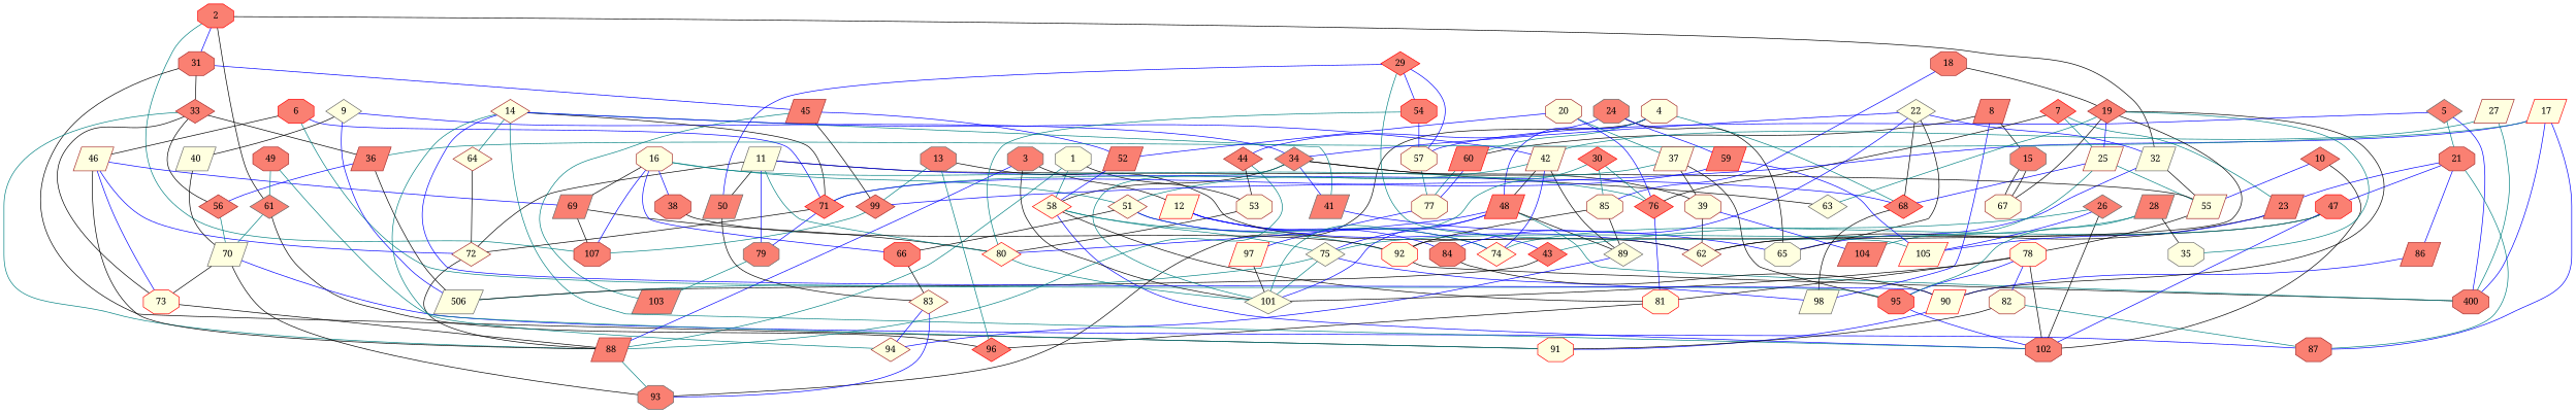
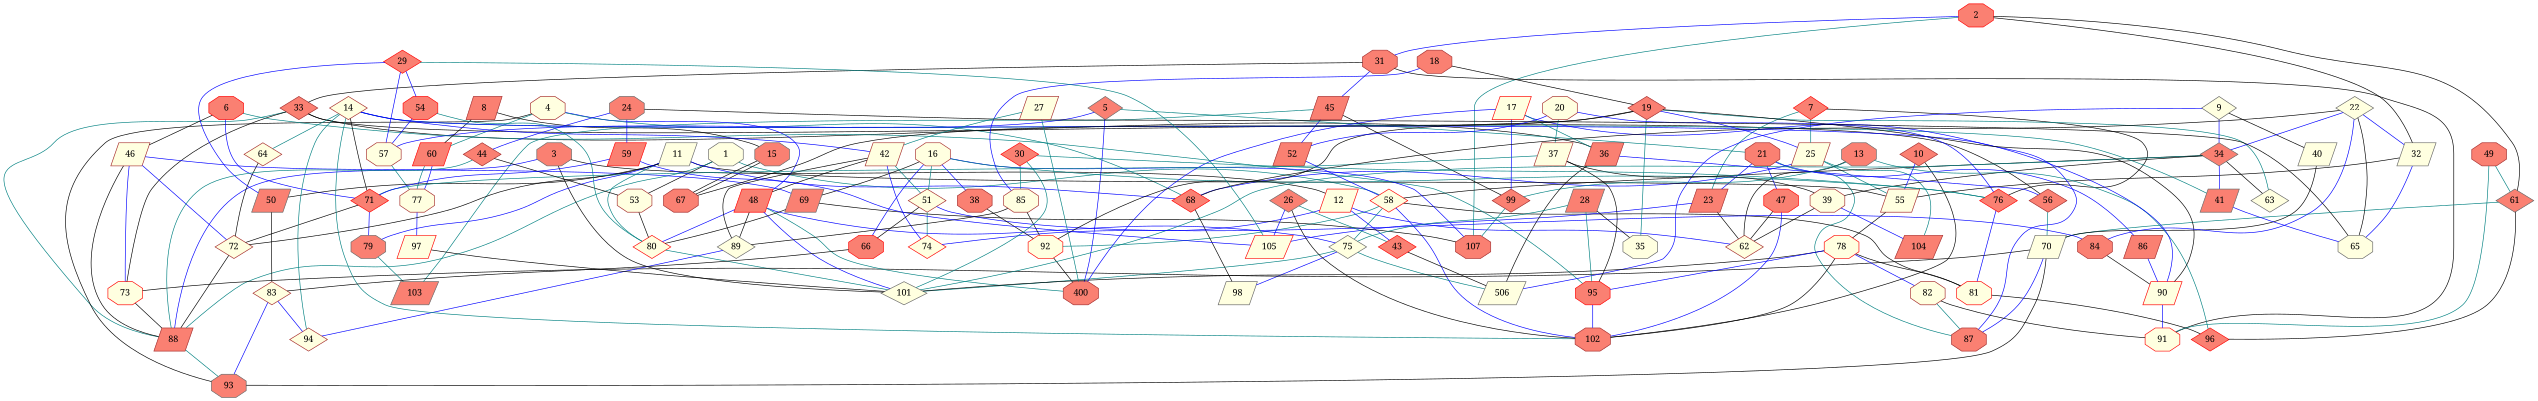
  graph {
    fontname="Noto Serif"
    node [color=brown fillcolor=salmon fontname="Noto Serif" shape=octagon style=filled]
    edge [color=black fontname="Noto Serif"]
    1 [color=gray40 fillcolor=lightyellow]
    53 [fillcolor=lightyellow]
    58 [color=red fillcolor=lightyellow shape=diamond]
    88 [shape=parallelogram]
    80 [color=red fillcolor=lightyellow shape=diamond]
    102
    92 [color=red fillcolor=lightyellow]
    75 [color=gray40 fillcolor=lightyellow shape=diamond]
    81 [color=red fillcolor=lightyellow]
    93 [color=gray40]
    2 [color=red]
    31
    32 [color=gray40 fillcolor=lightyellow shape=parallelogram]
    61 [color=gray40 shape=diamond]
    107
    33 [shape=diamond]
    45 [shape=parallelogram]
    91 [color=red fillcolor=lightyellow]
    55 [fillcolor=lightyellow shape=parallelogram]
    65 [color=gray40 fillcolor=lightyellow]
    96 [color=red shape=diamond]
    70 [color=gray40 fillcolor=lightyellow shape=parallelogram]
    3 [color=gray40]
    12 [color=red fillcolor=lightyellow shape=parallelogram]
    101 [color=gray40 fillcolor=lightyellow shape=diamond]
    43 [color=red shape=diamond]
    62 [fillcolor=lightyellow shape=diamond]
    74 [color=red fillcolor=lightyellow shape=diamond]
    4 [fillcolor=lightyellow]
    48 [color=red shape=parallelogram]
    60 [color=red shape=parallelogram]
    68 [color=red shape=diamond]
    n33 [label=400]
    89 [color=gray40 fillcolor=lightyellow shape=diamond]
    77 [fillcolor=lightyellow]
    98 [color=gray40 fillcolor=lightyellow shape=parallelogram]
    5 [color=gray40 shape=diamond]
    21
    57 [fillcolor=lightyellow]
    23 [shape=parallelogram]
    87
    47 [color=red]
    86 [shape=parallelogram]
    6 [color=red]
    46 [fillcolor=lightyellow shape=parallelogram]
    71 [color=red shape=diamond]
    95 [color=red]
    72 [fillcolor=lightyellow shape=diamond]
    69 [color=gray40 shape=parallelogram]
    73 [color=red fillcolor=lightyellow]
    79 [color=gray40]
    7 [color=red shape=diamond]
    25 [fillcolor=lightyellow shape=parallelogram]
    76 [color=red shape=diamond]
    105 [color=red fillcolor=lightyellow shape=parallelogram]
    104 [shape=parallelogram]
    8 [shape=parallelogram]
    15 [color=gray40]
-   67 [fillcolor=lightyellow]
+   67
    9 [color=gray40 fillcolor=lightyellow shape=diamond]
    34 [color=gray40 shape=diamond]
    40 [color=gray40 fillcolor=lightyellow shape=parallelogram]
    n63 [color=gray40 fillcolor=lightyellow label=506 shape=parallelogram]
    41 [color=gray40 shape=parallelogram]
    63 [color=gray40 fillcolor=lightyellow shape=diamond]
    39 [fillcolor=lightyellow]
    10 [shape=diamond]
    78 [color=red fillcolor=lightyellow]
    11 [color=gray40 fillcolor=lightyellow shape=parallelogram]
    50 [color=gray40 shape=parallelogram]
    83 [fillcolor=lightyellow shape=diamond]
    103 [color=gray40 shape=parallelogram]
    13 [color=gray40]
    99 [shape=diamond]
    14 [fillcolor=lightyellow shape=diamond]
    42 [fillcolor=lightyellow shape=parallelogram]
    64 [fillcolor=lightyellow shape=diamond]
    90 [color=red fillcolor=lightyellow shape=parallelogram]
    94 [fillcolor=lightyellow shape=diamond]
    51 [fillcolor=lightyellow shape=diamond]
    16 [fillcolor=lightyellow]
    38
    66 [color=red]
    84
    17 [color=red fillcolor=lightyellow shape=parallelogram]
    36 [shape=parallelogram]
    56 [shape=diamond]
    19 [shape=diamond]
    18
    85 [fillcolor=lightyellow]
    35 [color=gray40 fillcolor=lightyellow]
    20 [fillcolor=lightyellow]
    37 [fillcolor=lightyellow shape=parallelogram]
    52 [shape=parallelogram]
    22 [color=gray40 fillcolor=lightyellow shape=diamond]
    24 [color=gray40]
    44 [shape=diamond]
    59 [color=red shape=parallelogram]
    26 [color=gray40 shape=diamond]
    27 [fillcolor=lightyellow shape=parallelogram]
    28 [color=gray40 shape=parallelogram]
    29 [color=red shape=diamond]
    54 [color=red]
    30 [color=red shape=diamond]
    49
    82 [fillcolor=lightyellow]
    97 [color=red fillcolor=lightyellow shape=parallelogram]
    1 -- 53
    1 -- 58 [color=teal]
    1 -- 88 [color=teal]
    53 -- 80
    58 -- 102 [color=blue]
    58 -- 92 [color=teal]
    58 -- 75 [color=teal]
    58 -- 81
    88 -- 93 [color=teal]
    80 -- 101 [color=teal]
    92 -- n33
    75 -- 101 [color=teal]
    75 -- 98 [color=blue]
    75 -- n63 [color=teal]
    81 -- 96
    2 -- 31 [color=blue]
    2 -- 32
    2 -- 61
    2 -- 107 [color=teal]
    31 -- 33
    31 -- 45 [color=blue]
    31 -- 91
    32 -- 55
    32 -- 65 [color=blue]
    61 -- 96
    61 -- 70 [color=teal]
    33 -- 88 [color=teal]
    33 -- 73
    33 -- 36
    33 -- 56
    45 -- 103 [color=teal]
    45 -- 99
    45 -- 52 [color=blue]
    55 -- 78
    70 -- 93
    70 -- 87 [color=blue]
    70 -- 73
    3 -- 88 [color=blue]
    3 -- 12
    3 -- 101
    12 -- 43 [color=blue]
    12 -- 62 [color=blue]
    12 -- 74 [color=blue]
    43 -- n63
    4 -- 93
    4 -- 48 [color=blue]
    4 -- 60 [color=teal]
    4 -- 68 [color=teal]
    48 -- 80 [color=blue]
    48 -- 75 [color=blue]
    48 -- 101 [color=blue]
    48 -- n33 [color=teal]
    48 -- 89
    60 -- 77 [color=teal]
    60 -- 77 [color=blue]
    68 -- 98
    89 -- 94 [color=blue]
    77 -- 97 [color=blue]
    5 -- n33 [color=blue]
    5 -- 21 [color=teal]
    5 -- 57 [color=blue]
    21 -- 23 [color=blue]
    21 -- 87 [color=teal]
    21 -- 47 [color=blue]
    21 -- 86 [color=blue]
    57 -- 77 [color=teal]
    23 -- 62
    23 -- 105 [color=blue]
    47 -- 102 [color=blue]
    47 -- 62
-   47 -- 74 [color=teal]
    86 -- 90 [color=blue]
    6 -- 46
    6 -- 71 [color=blue]
    6 -- 95 [color=teal]
    46 -- 88
    46 -- 72 [color=blue]
    46 -- 69 [color=blue]
    46 -- 73 [color=blue]
    71 -- 72
    71 -- 79 [color=blue]
    95 -- 102 [color=blue]
    72 -- 88
    69 -- 80
    69 -- 107
    73 -- 88
    79 -- 103 [color=teal]
    7 -- 23 [color=teal]
    7 -- 25 [color=teal]
    7 -- 76
    25 -- 55 [color=teal]
    25 -- 68 [color=blue]
    25 -- 104 [color=teal]
    76 -- 81 [color=blue]
    8 -- 60
-   8 -- 98 [color=blue]
    8 -- 15
    15 -- 67
    15 -- 67
    9 -- 34 [color=blue]
    9 -- 40
    9 -- n63 [color=blue]
    34 -- 58
    34 -- 101 [color=teal]
    34 -- 41 [color=blue]
    34 -- 63
    34 -- 39
    40 -- 70
    41 -- 65 [color=blue]
    39 -- 62
    39 -- 104 [color=blue]
    10 -- 102
    10 -- 55 [color=blue]
    78 -- 102
    78 -- 81
    78 -- 101
    78 -- 95 [color=blue]
    78 -- 82 [color=blue]
    11 -- 80 [color=teal]
    11 -- 55
    11 -- 68 [color=blue]
    11 -- 72
    11 -- 79 [color=blue]
    11 -- 50
    50 -- 83
    83 -- 93 [color=blue]
    83 -- 94 [color=blue]
    13 -- 96 [color=teal]
    13 -- 62
    13 -- 99 [color=teal]
    99 -- 107 [color=teal]
    14 -- 102 [color=teal]
    14 -- 71
    14 -- 41 [color=teal]
    14 -- 42 [color=blue]
    14 -- 64 [color=teal]
    14 -- 90 [color=blue]
    14 -- 94 [color=teal]
    42 -- 74 [color=blue]
    42 -- 48
    42 -- 89
    42 -- 51 [color=teal]
    64 -- 72
    90 -- 91 [color=blue]
    51 -- 74 [color=teal]
    51 -- 66
    51 -- 84 [color=blue]
    16 -- 107 [color=blue]
    16 -- 69
    16 -- 76 [color=teal]
    16 -- 51 [color=teal]
    16 -- 38 [color=blue]
    16 -- 66 [color=blue]
    38 -- 92
    66 -- 83
    84 -- 90
    17 -- n33 [color=blue]
    17 -- 87 [color=blue]
    17 -- 99 [color=blue]
    17 -- 36 [color=teal]
    36 -- n63
    36 -- 56 [color=blue]
    56 -- 70 [color=teal]
    19 -- 92
    19 -- 25 [color=blue]
    19 -- 67
    19 -- 63 [color=teal]
    19 -- 90
    19 -- 35 [color=teal]
    18 -- 19
    18 -- 85 [color=blue]
    85 -- 92
    85 -- 89
    20 -- 76 [color=blue]
    20 -- 37 [color=teal]
    20 -- 52 [color=blue]
    37 -- 71 [color=teal]
    37 -- 95
    37 -- 39
    52 -- 58 [color=blue]
    22 -- 32 [color=blue]
    22 -- 65
    22 -- 68
    22 -- 34 [color=blue]
    22 -- 84 [color=blue]
    24 -- 65
    24 -- 44 [color=blue]
    24 -- 59 [color=blue]
    44 -- 53
    44 -- 88 [color=teal]
    59 -- 71 [color=blue]
    59 -- 105 [color=blue]
    26 -- 102
    26 -- 43 [color=teal]
    26 -- 105 [color=blue]
    27 -- n33 [color=teal]
    27 -- 42 [color=teal]
    28 -- 75 [color=teal]
    28 -- 95 [color=teal]
    28 -- 35
    29 -- 57 [color=blue]
    29 -- 105 [color=teal]
    29 -- 50 [color=blue]
    29 -- 54 [color=blue]
    54 -- 80 [color=teal]
    54 -- 57 [color=blue]
    30 -- 101 [color=teal]
    30 -- 76 [color=teal]
    30 -- 85 [color=teal]
    49 -- 61 [color=teal]
    49 -- 91 [color=teal]
    82 -- 91
    82 -- 87 [color=teal]
    97 -- 101
  }
